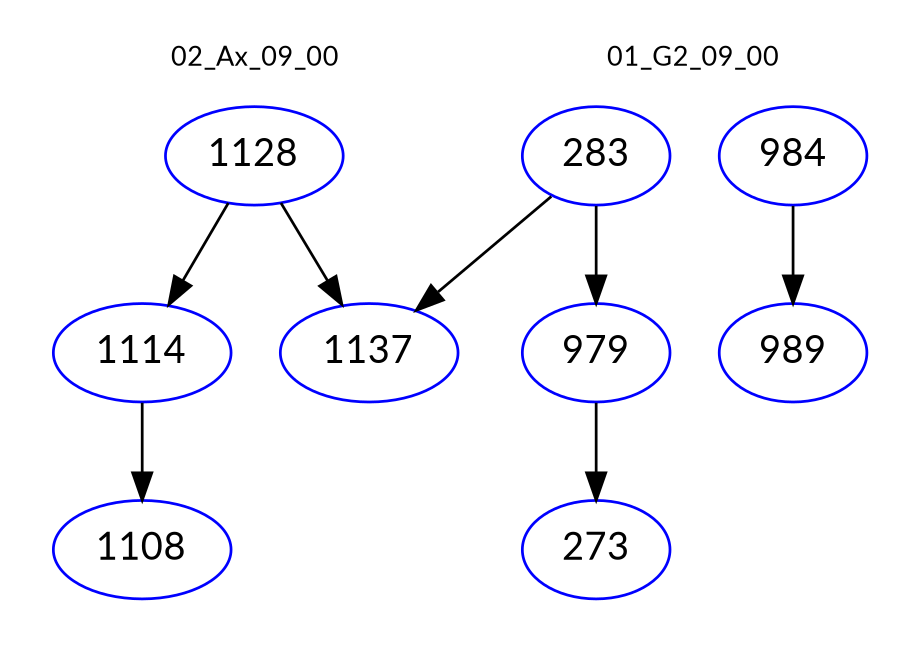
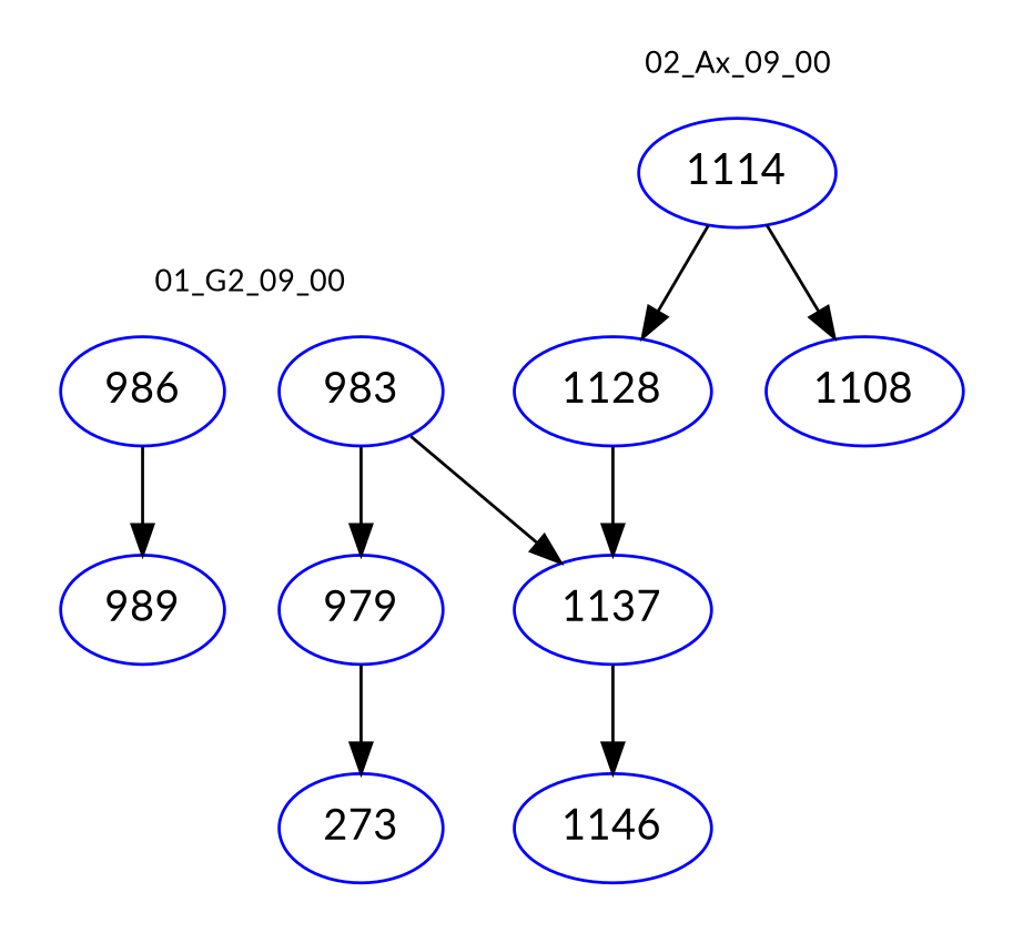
  digraph {
    fontname=Lato
    node [color=blue fontname=Lato]
    edge [color=black fontname=Lato]
    n1 [label=1128]
    n2 [label=1114]
    n3 [label=1137]
    n4 [label=1108]
-   n6 [label=283]
+   n5 [label=1146]
+   n6 [label=983]
    n7 [label=979]
-   n8 [label=984]
+   n8 [label=986]
    n9 [label=273]
    n10 [label=989]
    subgraph cluster_1 {
      color=white
      fontsize=10
      label="02_Ax_09_00"
      n1
      n2
      n3
      n4
+     n5
    }
    subgraph cluster_2 {
      color=white
      fontsize=10
      label="01_G2_09_00"
      n6
      n7
      n8
      n9
      n10
    }
-   n1 -> n2
+   n2 -> n1
    n1 -> n3
    n2 -> n4
+   n3 -> n5
    n6 -> n3
    n6 -> n7
    n7 -> n9
    n8 -> n10
  }
